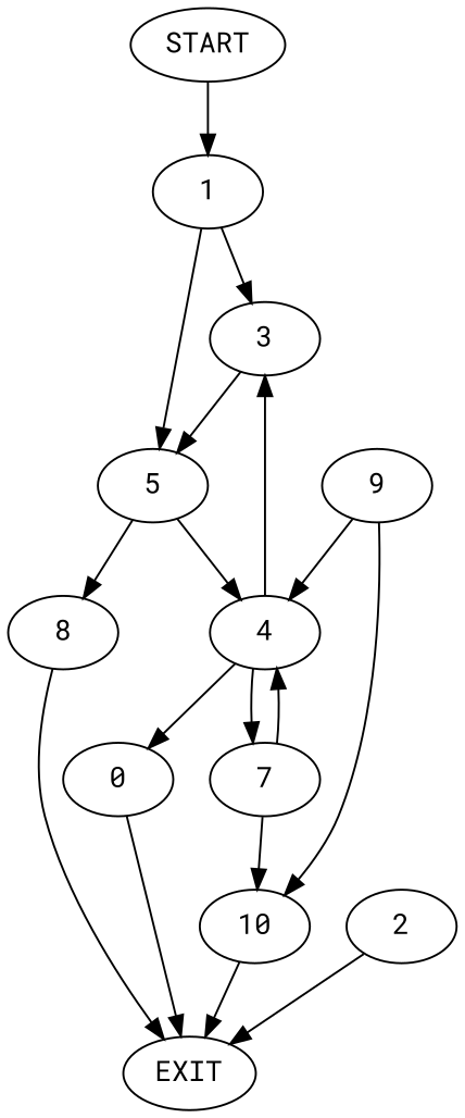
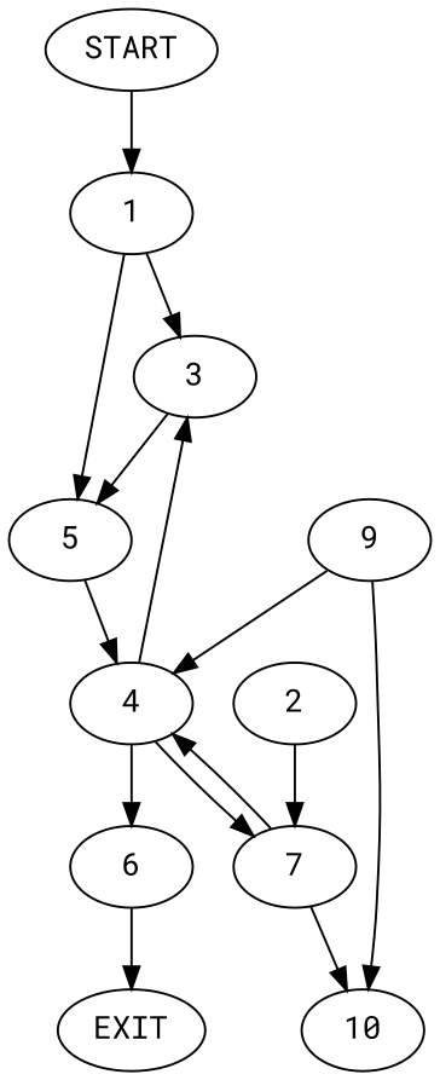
  digraph {
    fontname="Roboto Mono"
    node [fontname="Roboto Mono"]
    edge [fontname="Roboto Mono"]
    n1 [label=START]
    1
    3
    5
    n5 [label=EXIT]
    2
    4
-   6 [label=0]
+   6
    7
-   8
    10
    9
    n1 -> 1
    1 -> 3
    1 -> 5
    3 -> 5
    5 -> 4
-   5 -> 8
-   2 -> n5
+   2 -> 7
    4 -> 3
    4 -> 6
    4 -> 7
    6 -> n5
    7 -> 4
    7 -> 10
-   8 -> n5
-   10 -> n5
    9 -> 4
    9 -> 10
  }
